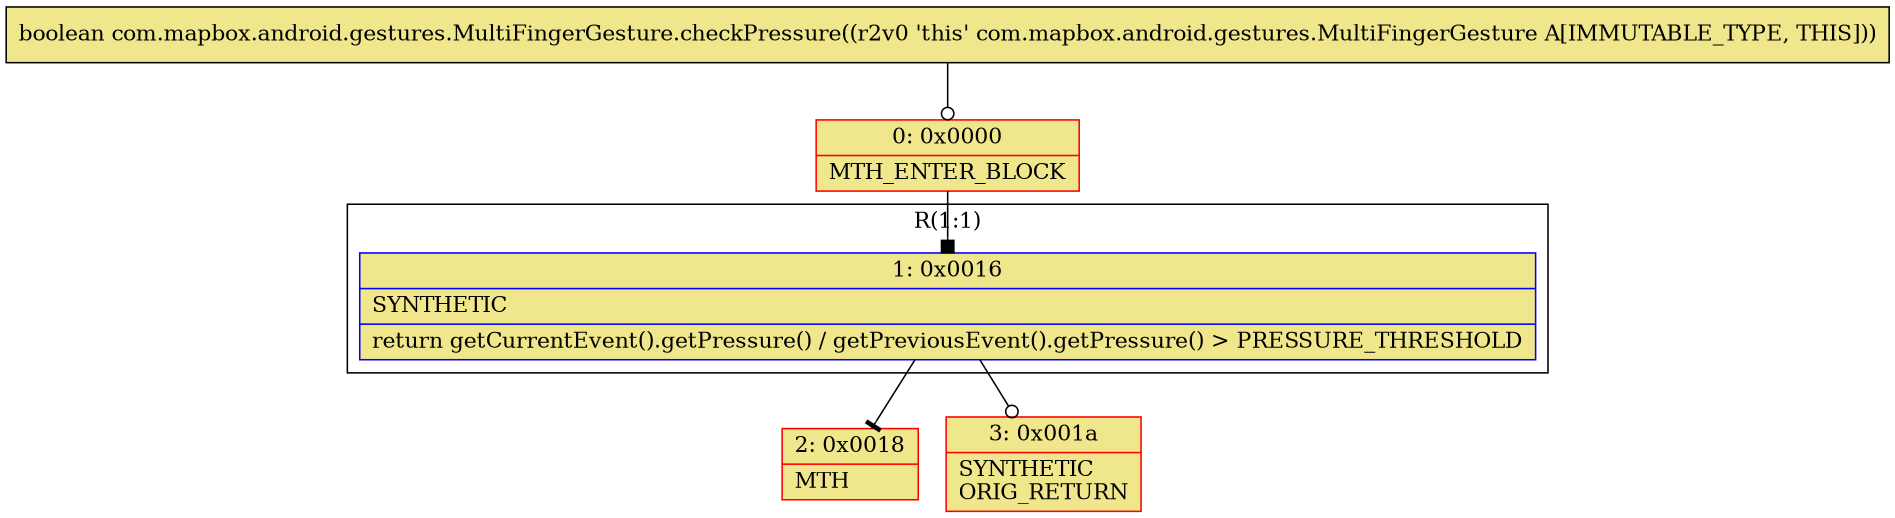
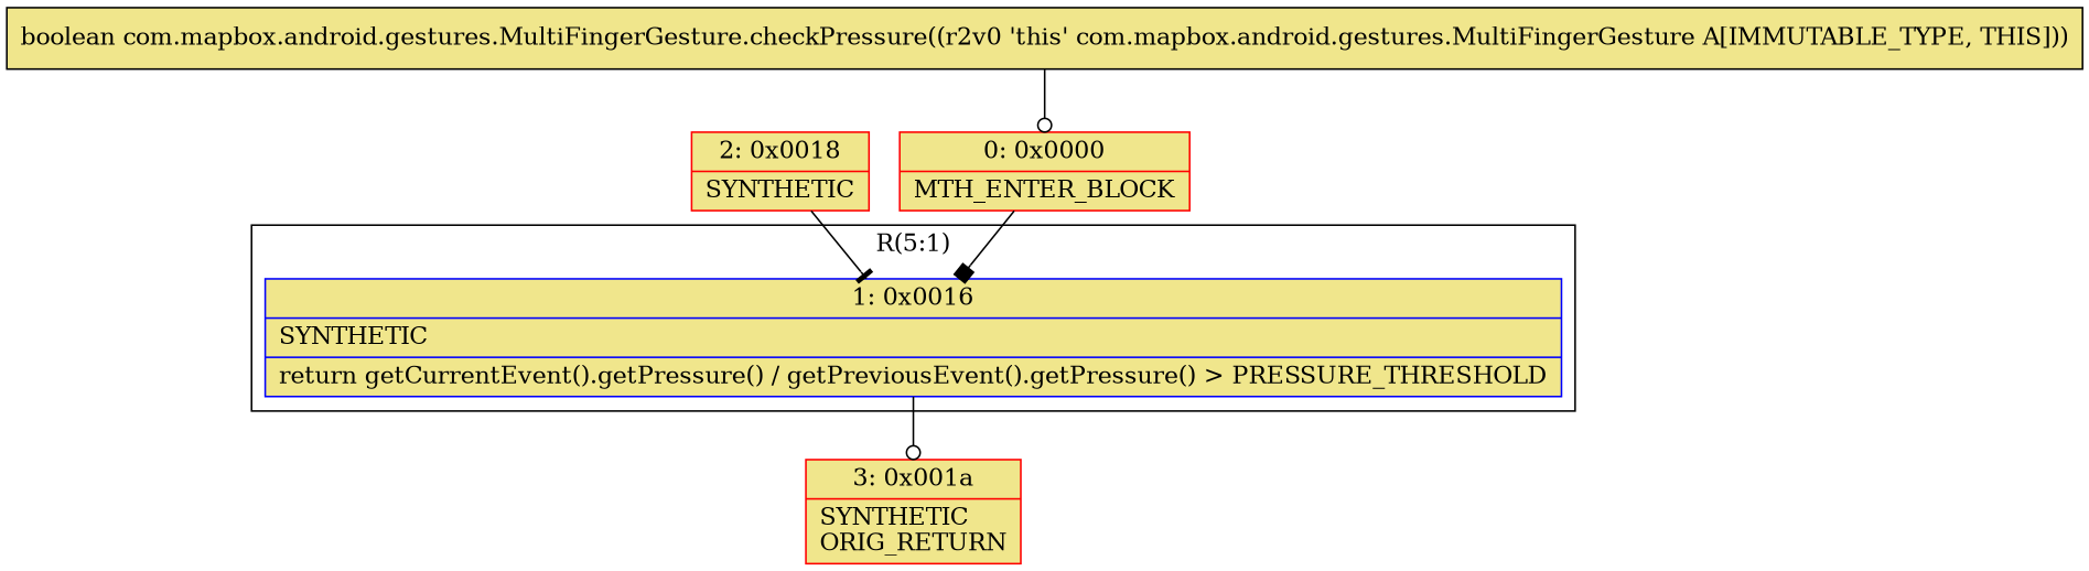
  digraph {
    node [color=red fillcolor=khaki shape=record style=filled]
    edge [arrowhead=odot]
    n1 [color=blue label="{1\:\ 0x0016|SYNTHETIC\l|return getCurrentEvent().getPressure() \/ getPreviousEvent().getPressure() \> PRESSURE_THRESHOLD\l}"]
-   n2 [label="{2\:\ 0x0018|MTH\l}"]
+   n2 [label="{2\:\ 0x0018|SYNTHETIC\l}"]
    n3 [label="{3\:\ 0x001a|SYNTHETIC\lORIG_RETURN\l}"]
    n4 [label="{0\:\ 0x0000|MTH_ENTER_BLOCK\l}"]
    n5 [label="{boolean com.mapbox.android.gestures.MultiFingerGesture.checkPressure((r2v0 'this' com.mapbox.android.gestures.MultiFingerGesture A[IMMUTABLE_TYPE, THIS])) }" color=""]
    subgraph cluster_1 {
-     label="R(1:1)"
+     label="R(5:1)"
      n1
    }
-   n1 -> n2 [arrowhead=tee]
+   n2 -> n1 [arrowhead=tee]
    n1 -> n3
    n4 -> n1 [arrowhead=box]
    n5 -> n4
  }
